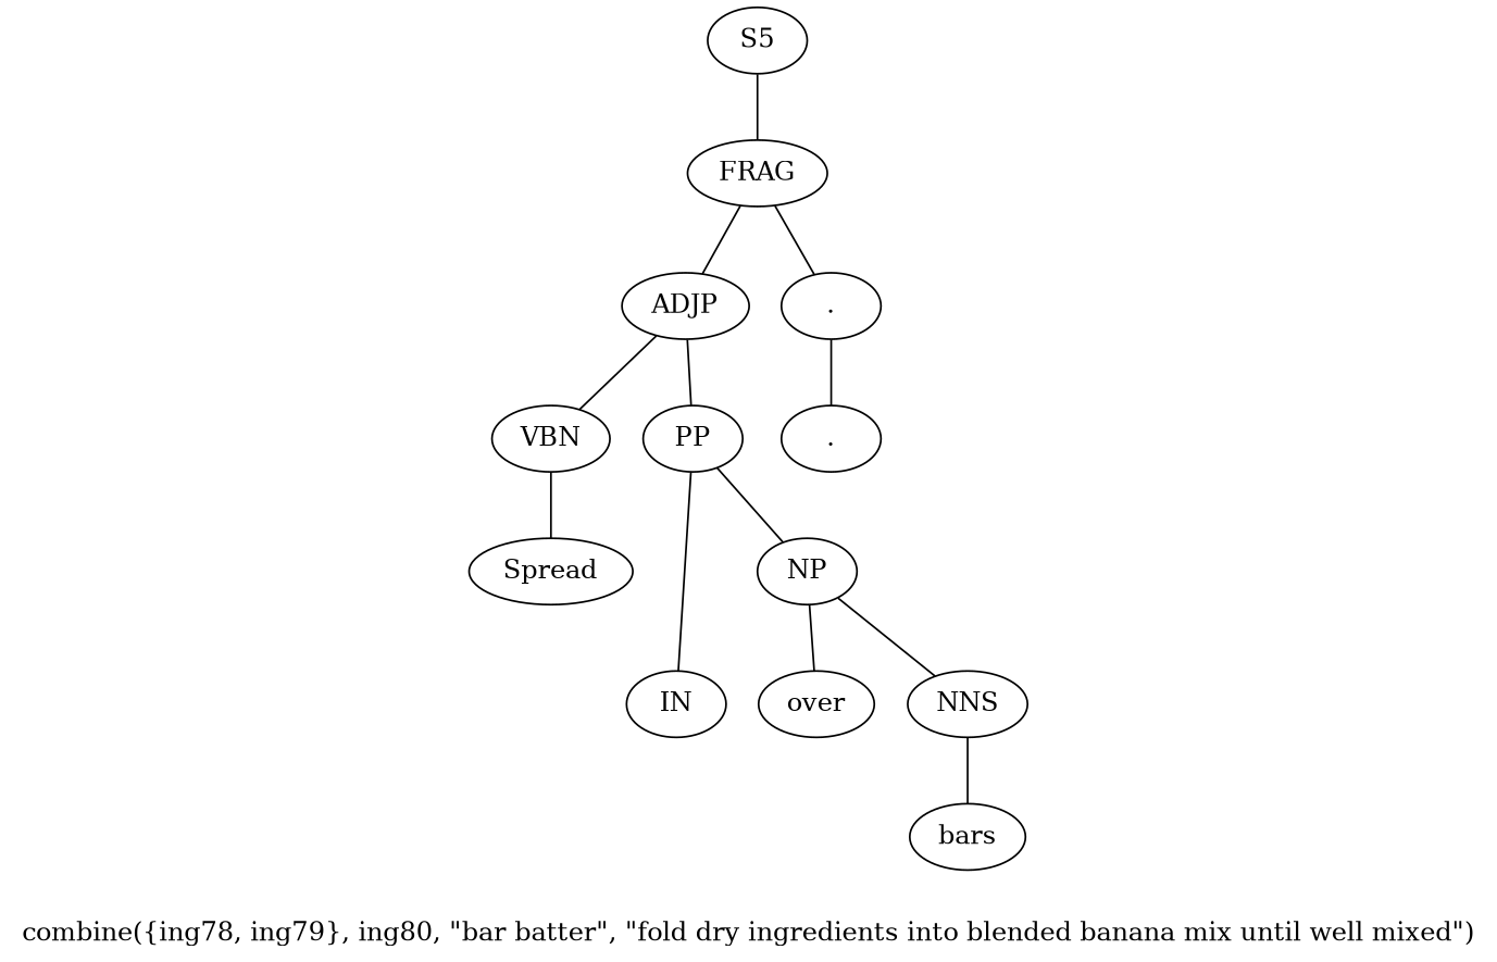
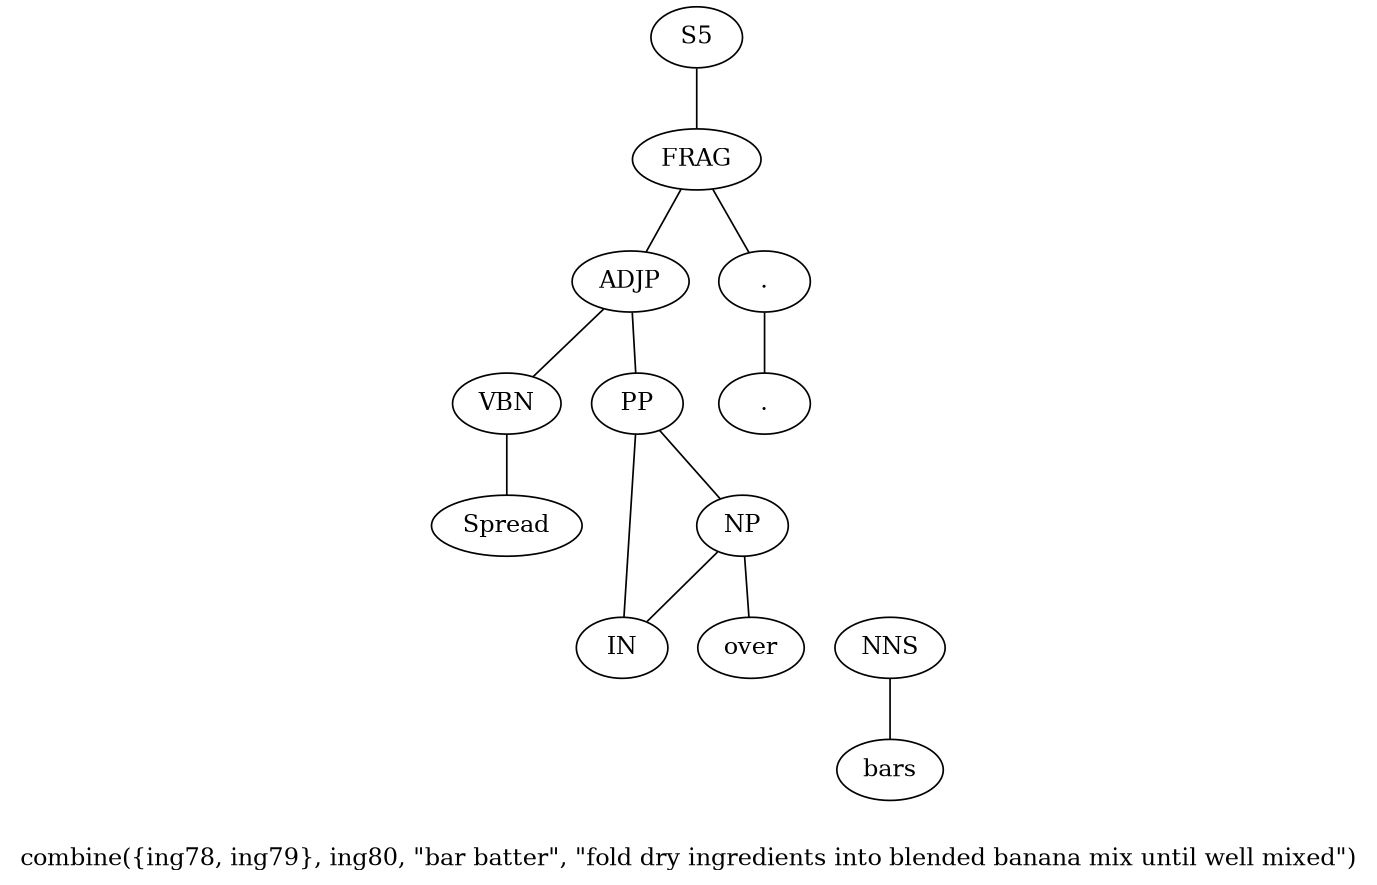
  graph {
    label="combine({ing78, ing79}, ing80, \"bar batter\", \"fold dry ingredients into blended banana mix until well mixed\")"
    n1 [label=S5]
    n2 [label=FRAG]
    n3 [label=ADJP]
    n4 [label="."]
    n5 [label=VBN]
    n6 [label=PP]
    n7 [label="."]
    n8 [label=Spread]
    n9 [label=IN]
    n10 [label=NP]
    n11 [label=over]
    n12 [label=NNS]
    n13 [label=bars]
    n1 -- n2
    n2 -- n3
    n2 -- n4
    n3 -- n5
    n3 -- n6
    n4 -- n7
    n5 -- n8
    n6 -- n9
    n6 -- n10
    n10 -- n11
-   n10 -- n12
+   n10 -- n9
    n12 -- n13
  }
